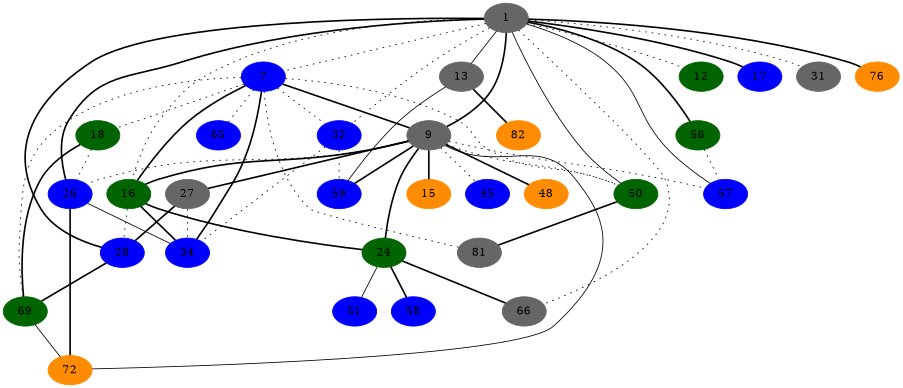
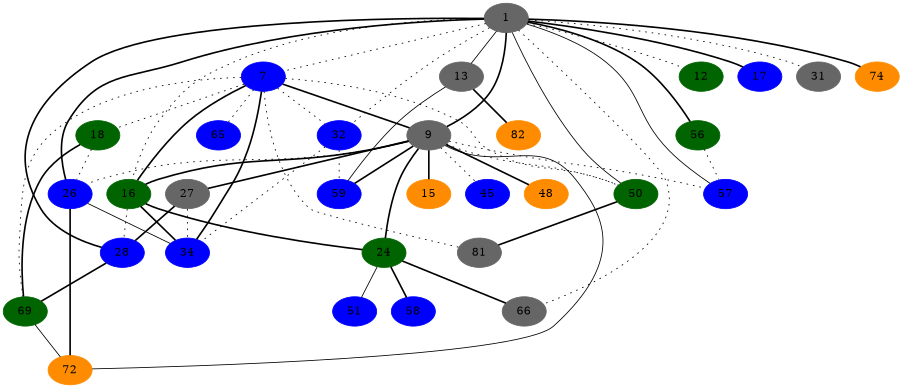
  graph {
    node [color=blue style=filled]
    edge [style=bold]
    1 [color=gray40 super="+10+22+3+2+11+46"]
    7 [super="+61+14+8+92+39"]
    9 [color=gray40 super="+54+21+33+20+53+19"]
    12 [color=darkgreen]
    13 [color=gray40 super="+41"]
    16 [color=darkgreen super="+38"]
    17 [super="+97"]
    26 [super="+63+52+88"]
    28 [super="+93+29"]
    31 [color=gray40 super="+42"]
    32 [super="+73"]
    50 [color=darkgreen super="+55"]
    56 [color=darkgreen]
    57 [super="+103+62"]
    66 [color=gray40 super="+75"]
-   76 [color=darkorange]
+   76 [color=darkorange label=74]
    18 [color=darkgreen]
    34 [super="+36+64"]
    65
    69 [color=darkgreen super="+70"]
    81 [color=gray40 super="+106"]
    15 [color=darkorange]
    24 [color=darkgreen super="+47"]
    27 [color=gray40 super="+98"]
    45 [super="+79"]
    48 [color=darkorange]
    59 [super="+71"]
    72 [color=darkorange super="+91+96"]
    82 [color=darkorange]
    51
    58
    1 -- 7 [style=dotted]
    1 -- 9 [weight=2]
    1 -- 12 [style=dotted weight=4]
    1 -- 13 [style=solid]
    1 -- 16 [style=dotted]
    1 -- 17
    1 -- 26 [weight=3]
    1 -- 28 [weight=2]
    1 -- 31 [style=dotted]
    1 -- 32 [style=dotted weight=2]
    1 -- 50 [style=solid]
    1 -- 56
    1 -- 57 [style=solid]
    1 -- 66 [style=dotted]
    1 -- 76
    7 -- 9
    7 -- 16
    7 -- 32 [style=dotted]
    7 -- 50 [style=dotted]
    7 -- 18 [style=dotted]
    7 -- 34 [weight=2]
    7 -- 65 [style=dotted]
    7 -- 69 [style=dotted]
    7 -- 81 [style=dotted]
    9 -- 16 [weight=2]
    9 -- 26 [style=dotted]
    9 -- 50 [style=dotted]
    9 -- 57 [style=dotted]
    9 -- 15 [weight=2]
    9 -- 24 [weight=2]
    9 -- 27
    9 -- 45 [style=dotted]
    9 -- 48
    9 -- 59
    9 -- 72 [style=solid]
    13 -- 59 [style=solid]
    13 -- 82
    16 -- 28 [style=dotted]
    16 -- 34 [weight=2]
    16 -- 24
    26 -- 34 [style=solid]
    26 -- 72
    28 -- 69
    32 -- 34 [style=dotted]
    32 -- 59 [style=dotted]
    50 -- 81
    56 -- 57 [style=dotted]
    18 -- 26 [style=dotted]
    18 -- 69
    69 -- 72 [style=solid]
    24 -- 66
    24 -- 51 [style=solid]
    24 -- 58
    27 -- 28 [weight=2]
    27 -- 34 [style=dotted]
  }
